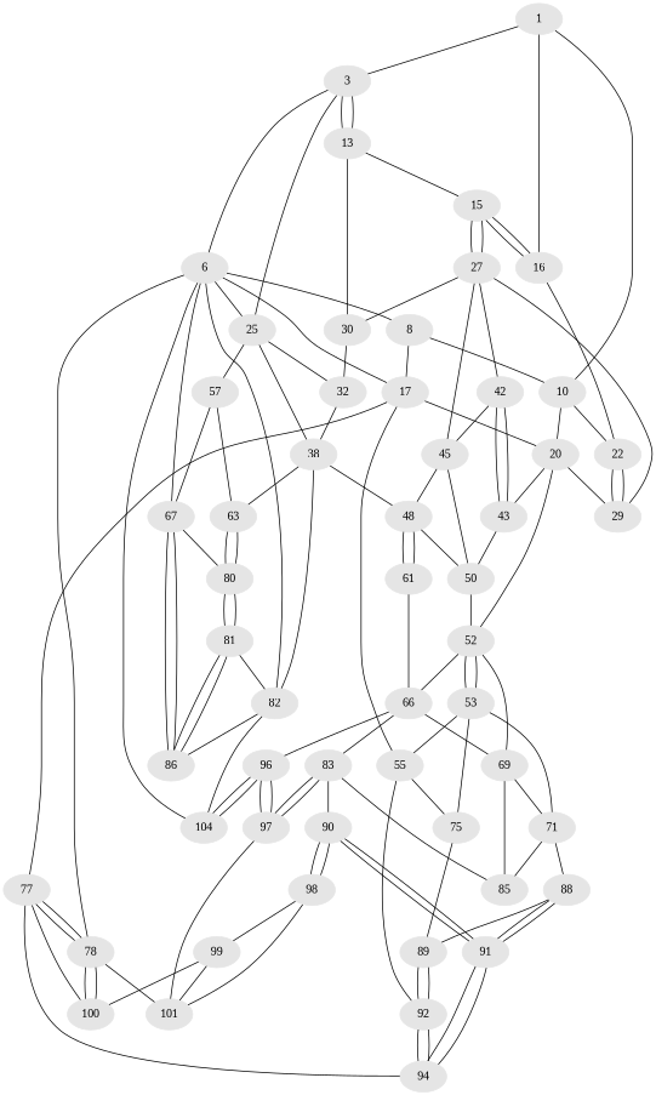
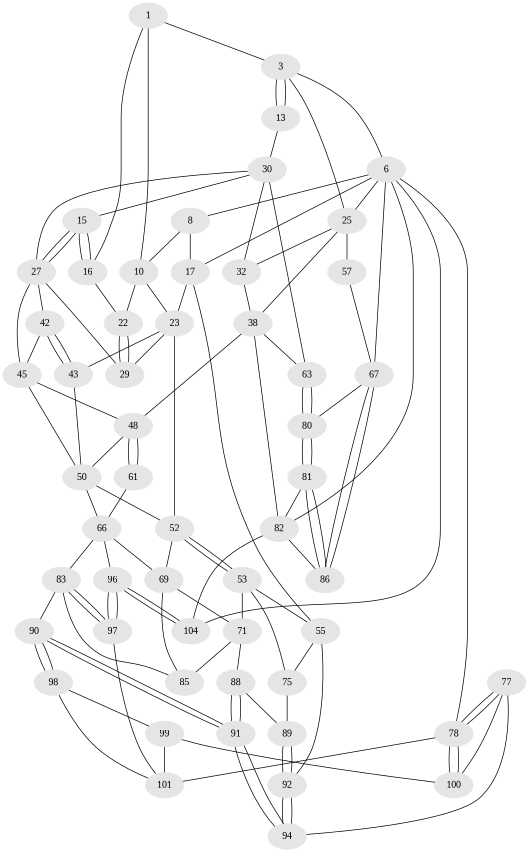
  graph {
    fontname="Liberation Serif"
    node [color=gray90 fontname="Liberation Serif" style=filled]
    edge [fontname="Liberation Serif"]
    1 [super="+2+9"]
    3 [super="+4"]
    10 [super="+19"]
    16
    6 [super="+7+106+40"]
    13 [super="+24+14"]
    25 [super="+36+26"]
-   20 [super="+34"]
+   20 [super="+34" label=23]
    22
    8 [super="+11"]
    17 [super="+21+18"]
    67 [super="+68"]
    78 [super="+79"]
    82 [super="+103"]
    104
    15
    30 [super="+31"]
    32 [super="+33"]
    38 [super="+59+39"]
    57 [super="+62"]
    55 [super="+76"]
    77 [super="+95"]
    80
    86
    100
    101 [super="+102"]
    29
    43
    52 [super="+65"]
    27 [super="+35+28"]
    42
    45 [super="+46"]
    53 [super="+54+72"]
    71 [super="+87"]
    75
    n36 [label=92]
    94
    50 [super="+51+58"]
    69 [super="+70"]
    48 [super="+49"]
    63
    61
    66 [super="+73"]
    83 [super="+84"]
    96
    85
    88
    89
    81
    90
    97
    91
    98
    99
    1 -- 3
    1 -- 10
    1 -- 16
    3 -- 6
    3 -- 13 [weight=2]
    3 -- 13
    3 -- 25 [weight=2]
    10 -- 20
    10 -- 22
    16 -- 22
    6 -- 25
    6 -- 8
    6 -- 17
    6 -- 67
    6 -- 78 [weight=2]
    6 -- 82
    6 -- 104
-   13 -- 15
+   30 -- 15
    13 -- 30 [weight=2]
    25 -- 32
    25 -- 38
    25 -- 57 [weight=2]
    20 -- 29
    20 -- 43
    20 -- 52
    22 -- 29
    22 -- 29
    8 -- 10
    8 -- 17
    17 -- 20
    17 -- 55
-   17 -- 77
    67 -- 80
    67 -- 86
    67 -- 86
    78 -- 100
    78 -- 100
    78 -- 101 [weight=2]
    82 -- 104
    82 -- 86
    15 -- 16
    15 -- 16
    15 -- 27
    15 -- 27
    30 -- 32
    32 -- 38 [weight=2]
    38 -- 82
    38 -- 48
    38 -- 63
    57 -- 67
-   57 -- 63
+   30 -- 63
    55 -- 75
    55 -- n36
    77 -- 78
    77 -- 78
    77 -- 100
    77 -- 94
    80 -- 81
    80 -- 81
    43 -- 50
    52 -- 53
    52 -- 53
    52 -- 69
    27 -- 30
    27 -- 29
    27 -- 42
    27 -- 45
    42 -- 43
    42 -- 43
    42 -- 45
    45 -- 50
    45 -- 48
    53 -- 55
    53 -- 71
    53 -- 75
    71 -- 85
    71 -- 88
    75 -- 89
    n36 -- 94
    n36 -- 94
    50 -- 52
-   52 -- 66 [weight=2]
+   50 -- 66 [weight=2]
    69 -- 71
    69 -- 85
    48 -- 50
    48 -- 61
    48 -- 61
    63 -- 80
    63 -- 80
    61 -- 66
    66 -- 69
    66 -- 83
    66 -- 96
    83 -- 85
    83 -- 90
    83 -- 97
    83 -- 97
    96 -- 104
    96 -- 104
    96 -- 97
    96 -- 97
    88 -- 89
    88 -- 91
    88 -- 91
    89 -- n36
    89 -- n36
    81 -- 82
    81 -- 86
    81 -- 86
    90 -- 91
    90 -- 91
    90 -- 98
    90 -- 98
    97 -- 101
    91 -- 94
    91 -- 94
    98 -- 101
    98 -- 99
    99 -- 100
    99 -- 101
  }
